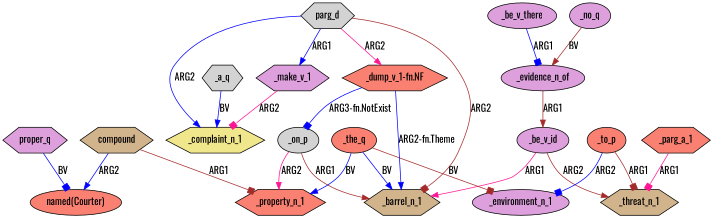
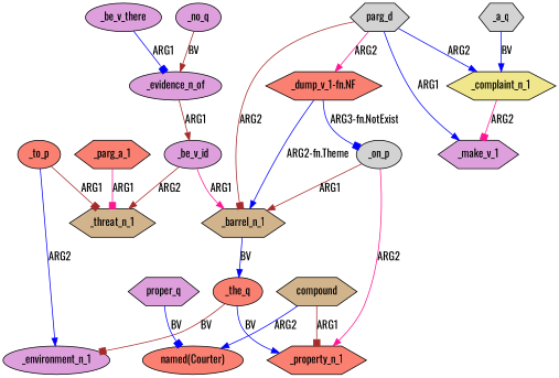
  digraph {
    fontname=Oswald
    node [fillcolor=plum fontname=Oswald shape=hexagon style=filled]
    edge [arrowhead=normal color=blue fontname=Oswald]
    compound [fillcolor=tan]
    _property_n_1 [fillcolor=salmon]
    "named(Courter)" [fillcolor=salmon shape=ellipse]
    _a_q [fillcolor=lightgrey]
    _complaint_n_1 [fillcolor=khaki]
    _threat_n_1 [fillcolor=tan]
    _evidence_n_of [shape=ellipse]
    _be_v_id [shape=ellipse]
    _barrel_n_1 [fillcolor=tan]
    _on_p [fillcolor=lightgrey shape=ellipse]
    _the_q [fillcolor=salmon shape=ellipse]
    _environment_n_1 [shape=ellipse]
    parg_d [fillcolor=lightgrey]
    "_dump_v_1-fn.NF" [fillcolor=salmon]
    _make_v_1
    _no_q [shape=ellipse]
    _be_v_there [shape=ellipse]
    _to_p [fillcolor=salmon shape=ellipse]
    n19 [fillcolor=salmon label=_parg_a_1]
    proper_q
    compound -> _property_n_1 [arrowhead=box color=brown label=ARG1]
    compound -> "named(Courter)" [label=ARG2]
    _a_q -> _complaint_n_1 [label=BV]
    _evidence_n_of -> _be_v_id [color=brown label=ARG1]
    _be_v_id -> _threat_n_1 [color=brown label=ARG2]
    _be_v_id -> _barrel_n_1 [color=deeppink label=ARG1]
    _on_p -> _property_n_1 [color=deeppink label=ARG2]
    _on_p -> _barrel_n_1 [color=brown label=ARG1]
    _the_q -> _property_n_1 [label=BV]
-   _the_q -> _barrel_n_1 [label=BV]
+   _barrel_n_1 -> _the_q [label=BV]
    _the_q -> _environment_n_1 [arrowhead=box color=brown label=BV]
    parg_d -> _complaint_n_1 [label=ARG2]
    parg_d -> _barrel_n_1 [arrowhead=box color=brown label=ARG2]
    parg_d -> "_dump_v_1-fn.NF" [color=deeppink label=ARG2]
    parg_d -> _make_v_1 [label=ARG1]
    "_dump_v_1-fn.NF" -> _barrel_n_1 [label="ARG2-fn.Theme"]
    "_dump_v_1-fn.NF" -> _on_p [arrowhead=box label="ARG3-fn.NotExist"]
-   _make_v_1 -> _complaint_n_1 [arrowhead=box color=deeppink label=ARG2]
+   _complaint_n_1 -> _make_v_1 [arrowhead=box color=deeppink label=ARG2]
    _no_q -> _evidence_n_of [color=brown label=BV]
    _be_v_there -> _evidence_n_of [arrowhead=box label=ARG1]
    _to_p -> _threat_n_1 [arrowhead=box color=brown label=ARG1]
-   _to_p -> _environment_n_1 [arrowhead=box label=ARG2]
+   _to_p -> _environment_n_1 [label=ARG2]
    n19 -> _threat_n_1 [arrowhead=box color=deeppink label=ARG1]
    proper_q -> "named(Courter)" [arrowhead=box label=BV]
  }
